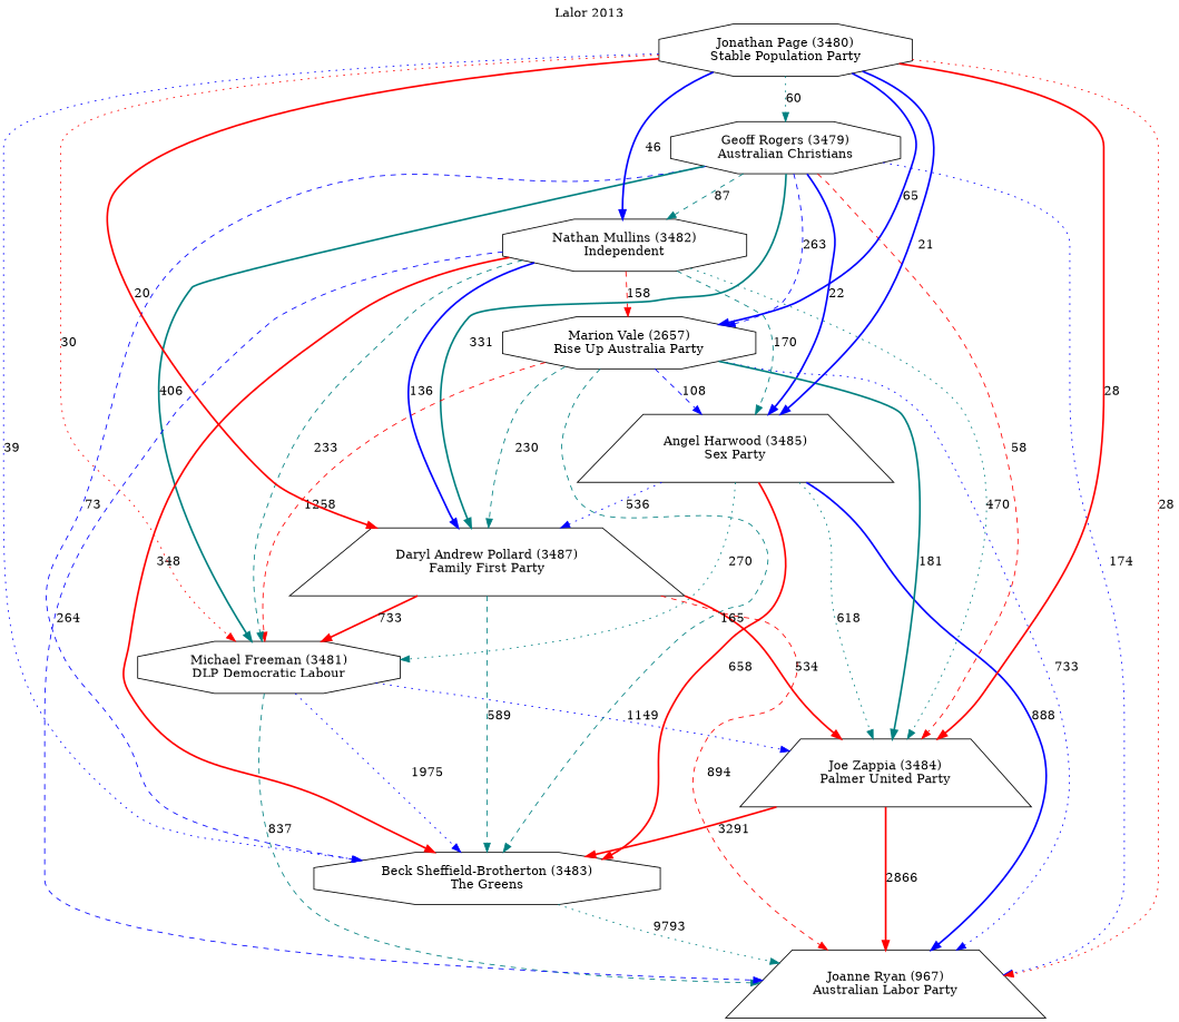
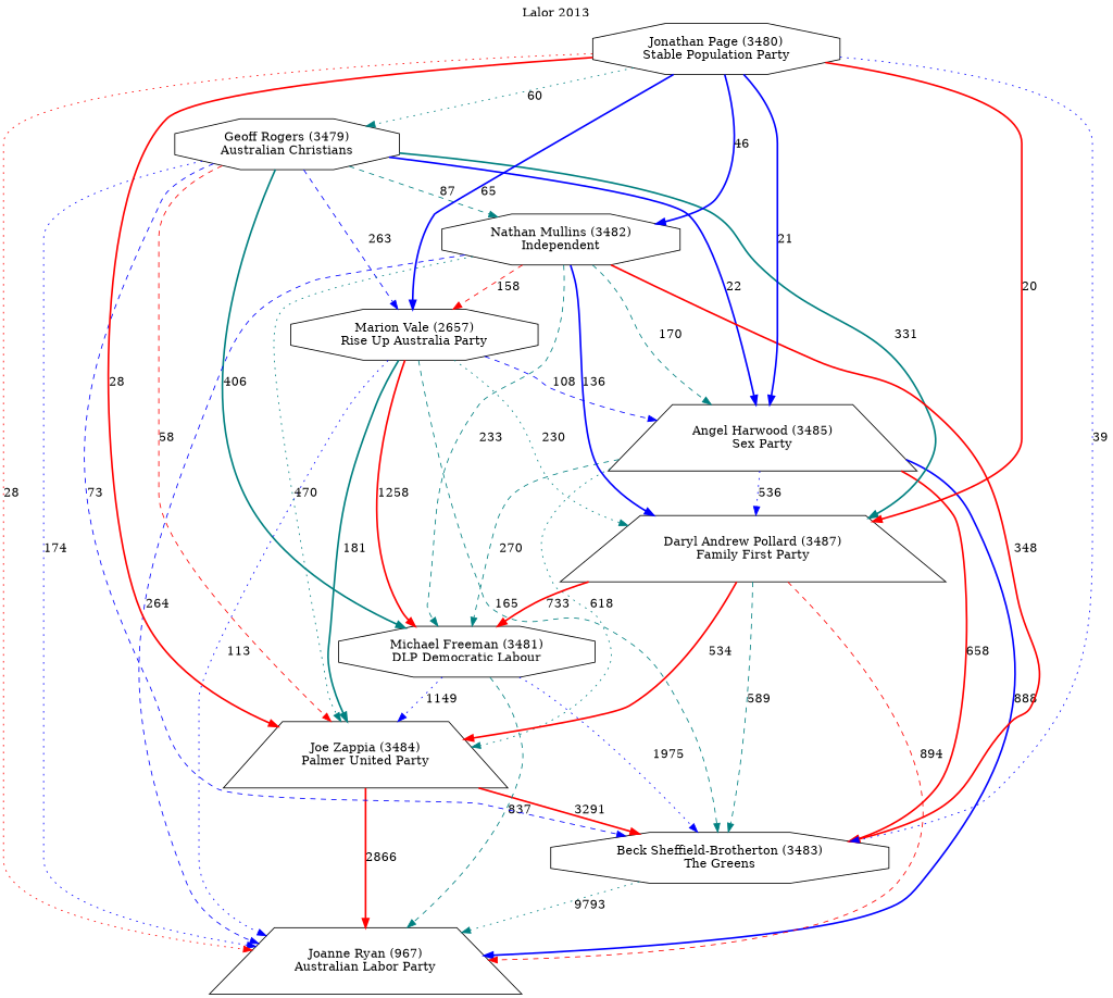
  digraph {
    label="Lalor 2013"
    labelloc=t
    mclimit=10
    node [shape=octagon]
    edge [color=blue style=bold]
    n1 [label="Angel Harwood (3485)\nSex Party" shape=trapezium]
    n2 [label="Beck Sheffield-Brotherton (3483)\nThe Greens"]
    n3 [label="Daryl Andrew Pollard (3487)\nFamily First Party" shape=trapezium]
    n4 [label="Joanne Ryan (967)\nAustralian Labor Party" shape=trapezium]
    n5 [label="Joe Zappia (3484)\nPalmer United Party" shape=trapezium]
    n6 [label="Michael Freeman (3481)\nDLP Democratic Labour"]
    n7 [label="Geoff Rogers (3479)\nAustralian Christians"]
    n8 [label="Marion Vale (2657)\nRise Up Australia Party"]
    n9 [label="Nathan Mullins (3482)\nIndependent"]
    n10 [label="Jonathan Page (3480)\nStable Population Party"]
    n1 -> n2 [color=red label=658]
    n1 -> n3 [label=536 style=dotted]
    n1 -> n4 [label=888]
    n1 -> n5 [color=teal label=618 style=dotted]
-   n1 -> n6 [color=teal label=270 style=dotted]
+   n1 -> n6 [color=teal label=270 style=dashed]
    n2 -> n4 [color=teal label=9793 style=dotted]
    n3 -> n2 [color=teal label=589 style=dashed]
    n3 -> n4 [color=red label=894 style=dashed]
    n3 -> n5 [color=red label=534]
    n3 -> n6 [color=red label=733]
    n5 -> n2 [color=red label=3291]
    n5 -> n4 [color=red label=2866]
    n6 -> n2 [label=1975 style=dotted]
    n6 -> n4 [color=teal label=837 style=dashed]
    n6 -> n5 [label=1149 style=dotted]
    n7 -> n1 [label=22]
    n7 -> n2 [label=73 style=dashed]
    n7 -> n3 [color=teal label=331]
    n7 -> n4 [label=174 style=dotted]
    n7 -> n5 [color=red label=58 style=dashed]
    n7 -> n6 [color=teal label=406]
    n7 -> n8 [label=263 style=dashed]
    n7 -> n9 [color=teal label=87 style=dashed]
    n8 -> n1 [label=108 style=dashed]
    n8 -> n2 [color=teal label=165 style=dashed]
-   n8 -> n3 [color=teal label=230 style=dashed]
-   n8 -> n4 [label=733 style=dotted]
+   n8 -> n3 [color=teal label=230 style=dotted]
+   n8 -> n4 [label=113 style=dotted]
    n8 -> n5 [color=teal label=181]
-   n8 -> n6 [color=red label=1258 style=dashed]
+   n8 -> n6 [color=red label=1258]
    n9 -> n1 [color=teal label=170 style=dashed]
    n9 -> n2 [color=red label=348]
    n9 -> n3 [label=136]
    n9 -> n4 [label=264 style=dashed]
    n9 -> n5 [color=teal label=470 style=dotted]
    n9 -> n6 [color=teal label=233 style=dashed]
    n9 -> n8 [color=red label=158 style=dashed]
    n10 -> n1 [label=21]
    n10 -> n2 [label=39 style=dotted]
    n10 -> n3 [color=red label=20]
    n10 -> n4 [color=red label=28 style=dotted]
    n10 -> n5 [color=red label=28]
-   n10 -> n6 [color=red label=30 style=dotted]
    n10 -> n7 [color=teal label=60 style=dotted]
    n10 -> n8 [label=65]
    n10 -> n9 [label=46]
  }
